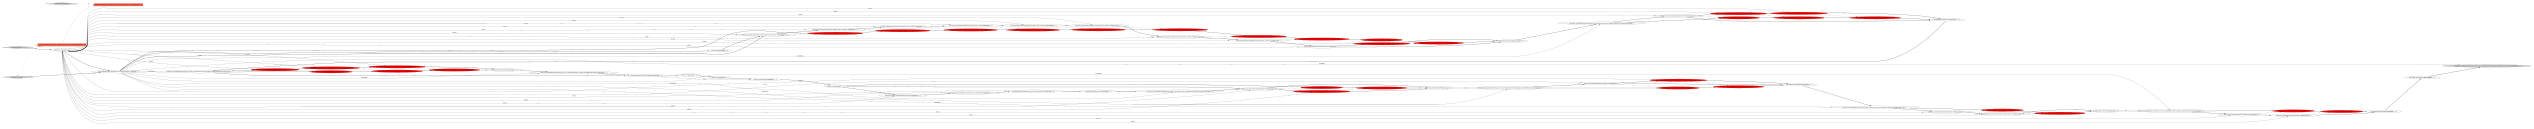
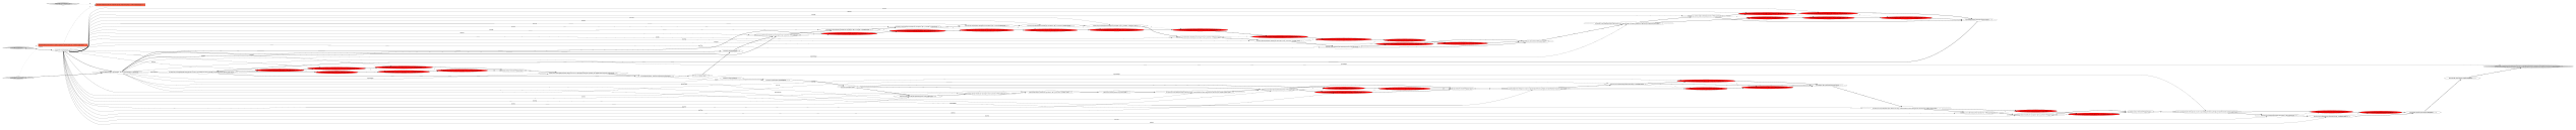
  digraph {
    fontname="Roboto Condensed"
    rankdir=LR
    node [fillcolor=white fontname="Roboto Condensed" shape=ellipse style=filled]
    edge [fontname="Roboto Condensed" style=bold]
    n1 [label="testHarness.restore(snapshot,10L)@@@23@@@['1', '1', '1']"]
    n2 [label="testHarness.open()@@@24@@@['1', '1', '1']"]
    n3 [label="testHarness.processWatermark(new Watermark(initialTime + 3999))@@@30@@@['1', '0', '1']"]
    n4 [label="testHarness.processWatermark(new Watermark(initialTime + 2999))@@@25@@@['0', '0', '1']"]
    n5 [fillcolor=red label="testHarness.processWatermark(new Watermark(3999))@@@31@@@['0', '1', '0']"]
    n6 [label="TestHarnessUtil.assertOutputEqualsSorted(\"Output was not correct.\",expectedOutput,testHarness.getOutput(),new Tuple2ResultSortComparator())@@@32@@@['1', '1', '1']"]
    n7 [fillcolor=red label="testHarness.processWatermark(new Watermark(4999))@@@35@@@['0', '1', '0']"]
    n8 [label="testHarness.processWatermark(new Watermark(initialTime + 4999))@@@33@@@['1', '0', '1']"]
    n9 [fillcolor=red label="expectedOutput.add(new StreamRecord<>(new Tuple2<>(\"key2\",2),4999))@@@36@@@['0', '1', '0']"]
    n10 [fillcolor=red label="expectedOutput.add(new StreamRecord<>(new Tuple2<>(\"key2\",2),initialTime + 4999))@@@37@@@['1', '0', '0']"]
    n11 [label="expectedOutput.add(new Watermark(4999))@@@34@@@['1', '1', '1']"]
    n12 [fillcolor=red label="expectedOutput.add(new StreamRecord<>(new Tuple2<>(\"key2\",3),initialTime + 1999))@@@19@@@['1', '0', '0']"]
    n13 [fillcolor=red label="expectedOutput.add(new StreamRecord<>(new Tuple2<>(\"key2\",3),1999))@@@18@@@['0', '1', '0']"]
    n14 [label="expectedOutput.add(new Watermark(1999))@@@18@@@['1', '1', '1']"]
    n15 [label="TestHarnessUtil.assertOutputEqualsSorted(\"Output was not correct.\",expectedOutput,testHarness.getOutput(),new Tuple2ResultSortComparator())@@@19@@@['1', '1', '1']"]
    n16 [label="expectedOutput.add(new Watermark(7999))@@@43@@@['1', '1', '1']"]
    n17 [fillcolor=lightgray label="TestHarnessUtil.assertOutputEqualsSorted(\"Output was not correct.\",expectedOutput,testHarness.getOutput(),new Tuple2ResultSortComparator())@@@44@@@['1', '1', '1']"]
    n18 [label="TestHarnessUtil.assertOutputEqualsSorted(\"Output was not correct.\",expectedOutput,testHarness.getOutput(),new Tuple2ResultSortComparator())@@@25@@@['1', '1', '0']"]
    n19 [label="StreamTaskState snapshot = testHarness.snapshot(0L,0L)@@@20@@@['1', '1', '1']"]
    n20 [label="testHarness.close()@@@21@@@['1', '1', '1']"]
    n21 [fillcolor=red label="expectedOutput.add(new StreamRecord<>(new Tuple2<>(\"key2\",2),5999))@@@40@@@['0', '1', '0']"]
    n22 [label="expectedOutput.add(new Watermark(5999))@@@38@@@['1', '1', '1']"]
    n23 [label="TestHarnessUtil.assertOutputEqualsSorted(\"Output was not correct.\",expectedOutput,testHarness.getOutput(),new Tuple2ResultSortComparator())@@@39@@@['1', '1', '1']"]
    n24 [label="testHarness.processWatermark(new Watermark(initialTime + 6999))@@@40@@@['1', '0', '1']"]
    n25 [fillcolor=red label="testHarness.processWatermark(new Watermark(6999))@@@43@@@['0', '1', '0']"]
    n26 [label="testHarness.processWatermark(new Watermark(initialTime + 7999))@@@41@@@['1', '0', '1']"]
    n27 [fillcolor=red label="testHarness.processWatermark(new Watermark(7999))@@@44@@@['0', '1', '0']"]
    n28 [fillcolor=lightgray label="testSlidingEventTimeWindows['0', '1', '0']" shape=diamond]
    n29 [label="ConcurrentLinkedQueue<Object> expectedOutput = new ConcurrentLinkedQueue<>()@@@4@@@['1', '1', '1']"]
    n30 [fillcolor=tomato label="OneInputStreamOperatorTestHarness<Tuple2<String,Integer>,Tuple2<String,Integer>> testHarness@@@2@@@['1', '1', '0']" shape=box]
    n31 [fillcolor=red label="testHarness.processElement(new StreamRecord<>(new Tuple2<>(\"key2\",1),3999))@@@4@@@['0', '1', '0']"]
    n32 [label="TestHarnessUtil.assertOutputEqualsSorted(\"Output was not correct.\",expectedOutput,testHarness.getOutput(),new Tuple2ResultSortComparator())@@@16@@@['1', '1', '1']"]
    n33 [label="testHarness.processElement(new StreamRecord<>(new Tuple2<>(\"key2\",1),initialTime + 3999))@@@6@@@['1', '0', '1']"]
    n34 [label="TestHarnessUtil.assertOutputEqualsSorted(\"Output was not correct.\",expectedOutput,testHarness.getOutput(),new Tuple2ResultSortComparator())@@@29@@@['0', '0', '1']"]
    n35 [label="testHarness.open()@@@5@@@['0', '0', '1']"]
    n36 [label="TestHarnessUtil.assertOutputEqualsSorted(\"Output was not correct.\",expectedOutput,testHarness.getOutput(),new Tuple2ResultSortComparator())@@@35@@@['1', '1', '1']"]
    n37 [fillcolor=tomato label="OneInputStreamOperatorTestHarness<Tuple2<String,Integer>,Tuple2<String,Integer>> testHarness@@@2@@@['0', '0', '1']" shape=box]
    n38 [label="expectedOutput.add(new Watermark(6999))@@@42@@@['1', '1', '1']"]
    n39 [fillcolor=red label="testHarness.processElement(new StreamRecord<>(new Tuple2<>(\"key2\",1),3000))@@@5@@@['0', '1', '0']"]
    n40 [fillcolor=red label="testHarness.processElement(new StreamRecord<>(new Tuple2<>(\"key1\",1),20))@@@6@@@['0', '1', '0']"]
    n41 [label="expectedOutput.add(new Watermark(3999))@@@31@@@['1', '1', '1']"]
    n42 [fillcolor=red label="expectedOutput.add(new StreamRecord<>(new Tuple2<>(\"key2\",5),initialTime + 3999))@@@33@@@['1', '0', '0']"]
    n43 [label="expectedOutput.add(new StreamRecord<>(new Tuple2<>(\"key1\",3),initialTime + 2999))@@@26@@@['0', '0', '1']"]
    n44 [fillcolor=red label="expectedOutput.add(new StreamRecord<>(new Tuple2<>(\"key2\",5),3999))@@@32@@@['0', '1', '0']"]
    n45 [fillcolor=red label="testHarness.processElement(new StreamRecord<>(new Tuple2<>(\"key1\",1),0))@@@7@@@['0', '1', '0']"]
    n46 [label="testHarness.processElement(new StreamRecord<>(new Tuple2<>(\"key1\",1),initialTime))@@@9@@@['1', '0', '1']"]
    n47 [label="testHarness.processElement(new StreamRecord<>(new Tuple2<>(\"key1\",1),initialTime + 999))@@@10@@@['1', '0', '1']"]
    n48 [label="testHarness.processElement(new StreamRecord<>(new Tuple2<>(\"key2\",1),initialTime + 1998))@@@11@@@['1', '0', '1']"]
    n49 [fillcolor=red label="testHarness.processElement(new StreamRecord<>(new Tuple2<>(\"key1\",1),999))@@@8@@@['0', '1', '0']"]
    n50 [fillcolor=red label="testHarness.processElement(new StreamRecord<>(new Tuple2<>(\"key2\",1),1998))@@@9@@@['0', '1', '0']"]
    n51 [label="testHarness.processElement(new StreamRecord<>(new Tuple2<>(\"key2\",1),initialTime + 1999))@@@12@@@['1', '0', '1']"]
    n52 [label="testHarness.processElement(new StreamRecord<>(new Tuple2<>(\"key2\",1),initialTime + 1000))@@@13@@@['1', '0', '1']"]
    n53 [label="testHarness.processWatermark(new Watermark(initialTime + 999))@@@14@@@['1', '0', '1']"]
    n54 [fillcolor=red label="testHarness.processElement(new StreamRecord<>(new Tuple2<>(\"key2\",1),1000))@@@11@@@['0', '1', '0']"]
    n55 [label="expectedOutput.add(new Watermark(999))@@@15@@@['1', '1', '1']"]
    n56 [fillcolor=red label="testHarness.processWatermark(new Watermark(999))@@@12@@@['0', '1', '0']"]
    n57 [fillcolor=red label="expectedOutput.add(new StreamRecord<>(new Tuple2<>(\"key1\",3),initialTime + 999))@@@14@@@['1', '0', '0']"]
    n58 [fillcolor=red label="testHarness.processElement(new StreamRecord<>(new Tuple2<>(\"key2\",1),1999))@@@10@@@['0', '1', '0']"]
    n59 [label="testHarness.processWatermark(new Watermark(initialTime + 1999))@@@17@@@['1', '0', '1']"]
    n60 [fillcolor=red label="testHarness.processWatermark(new Watermark(1999))@@@16@@@['0', '1', '0']"]
    n61 [label="testHarness.processWatermark(new Watermark(initialTime + 5999))@@@36@@@['1', '0', '1']"]
    n62 [label="expectedOutput.add(new StreamRecord<>(new Tuple2<>(\"key2\",2),initialTime + 5999))@@@37@@@['1', '0', '1']"]
    n63 [fillcolor=red label="testHarness.processWatermark(new Watermark(5999))@@@39@@@['0', '1', '0']"]
    n64 [label="testHarness.processElement(new StreamRecord<>(new Tuple2<>(\"key2\",1),initialTime + 3000))@@@7@@@['1', '0', '1']"]
    n65 [label="testHarness.processElement(new StreamRecord<>(new Tuple2<>(\"key1\",1),initialTime + 20))@@@8@@@['1', '0', '1']"]
    n66 [fillcolor=red label="testHarness.processWatermark(new Watermark(2999))@@@21@@@['0', '1', '0']"]
    n67 [fillcolor=red label="testHarness.processWatermark(new Watermark(initialTime + 2999))@@@22@@@['1', '0', '0']"]
    n68 [fillcolor=red label="expectedOutput.add(new StreamRecord<>(new Tuple2<>(\"key1\",3),999))@@@13@@@['0', '1', '0']"]
    n69 [label="expectedOutput.add(new StreamRecord<>(new Tuple2<>(\"key2\",3),initialTime + 2999))@@@27@@@['0', '0', '1']"]
    n70 [label="expectedOutput.add(new Watermark(2999))@@@28@@@['0', '0', '1']"]
    n71 [label="testHarness.setup()@@@22@@@['1', '1', '1']"]
    n72 [fillcolor=red label="expectedOutput.add(new StreamRecord<>(new Tuple2<>(\"key1\",3),initialTime + 1999))@@@18@@@['1', '0', '0']"]
    n73 [fillcolor=red label="expectedOutput.add(new StreamRecord<>(new Tuple2<>(\"key1\",3),1999))@@@17@@@['0', '1', '0']"]
    n74 [fillcolor=red label="expectedOutput.add(new StreamRecord<>(new Tuple2<>(\"key2\",3),initialTime + 2999))@@@24@@@['1', '0', '0']"]
    n75 [label="expectedOutput.add(new Watermark(2999))@@@24@@@['1', '1', '0']"]
    n76 [fillcolor=red label="expectedOutput.add(new StreamRecord<>(new Tuple2<>(\"key2\",3),2999))@@@23@@@['0', '1', '0']"]
    n77 [fillcolor=lightgray label="testTumblingEventTimeWindows['0', '0', '1']" shape=diamond]
    n78 [label="long initialTime = 0L@@@3@@@['1', '0', '1']"]
    n79 [fillcolor=red label="expectedOutput.add(new StreamRecord<>(new Tuple2<>(\"key1\",3),initialTime + 2999))@@@23@@@['1', '0', '0']"]
    n80 [fillcolor=red label="expectedOutput.add(new StreamRecord<>(new Tuple2<>(\"key1\",3),2999))@@@22@@@['0', '1', '0']"]
    n81 [fillcolor=lightgray label="testSlidingEventTimeWindows['1', '0', '0']" shape=diamond]
    n1 -> n2
    n2 -> n3
    n2 -> n4
    n2 -> n5
    n3 -> n5 [label=0 style=dashed]
    n3 -> n41
    n3 -> n42
    n4 -> n43
    n5 -> n44
    n6 -> n7
    n6 -> n8
    n7 -> n9
    n8 -> n7 [label=0 style=dashed]
    n8 -> n10
    n8 -> n11
    n9 -> n11
    n10 -> n9 [label=0 style=dashed]
    n10 -> n11
    n11 -> n36
    n12 -> n13 [label=0 style=dashed]
    n12 -> n14
    n13 -> n14
    n14 -> n15
    n15 -> n19
    n15 -> n66
    n15 -> n67
    n16 -> n17
    n18 -> n19
    n19 -> n1 [label=snapshot style=solid]
    n19 -> n20
-   n20 -> n71
+   n20 -> n35
    n21 -> n22
    n22 -> n23
    n23 -> n24
    n23 -> n25
    n24 -> n25 [label=0 style=dashed]
    n24 -> n26
    n25 -> n27
    n26 -> n27 [label=0 style=dashed]
    n26 -> n38
    n27 -> n38
    n28 -> n29
    n28 -> n30 [label=true style=dotted]
    n29 -> n6 [label=expectedOutput style=solid]
    n29 -> n15 [label=expectedOutput style=solid]
    n29 -> n17 [label=expectedOutput style=solid]
    n29 -> n18 [label=expectedOutput style=solid]
    n29 -> n23 [label=expectedOutput style=solid]
    n29 -> n31
    n29 -> n32 [label=expectedOutput style=solid]
    n29 -> n33
    n29 -> n34 [label=expectedOutput style=solid]
    n29 -> n35
    n29 -> n36 [label=expectedOutput style=solid]
    n30 -> n37 [label=0 style=dashed]
    n31 -> n39
    n32 -> n59
    n32 -> n60
    n33 -> n31 [label=0 style=dashed]
    n33 -> n64
    n34 -> n3
    n35 -> n33
    n36 -> n61
    n36 -> n63
    n38 -> n16
    n39 -> n40
    n40 -> n45
    n41 -> n6
    n42 -> n41
    n42 -> n44 [label=0 style=dashed]
    n43 -> n69
    n44 -> n41
    n45 -> n49
    n46 -> n45 [label=0 style=dashed]
    n46 -> n47
    n47 -> n48
    n47 -> n49 [label=0 style=dashed]
    n48 -> n50 [label=0 style=dashed]
    n48 -> n51
    n49 -> n50
    n50 -> n58
    n51 -> n52
    n51 -> n58 [label=0 style=dashed]
    n52 -> n53
    n52 -> n54 [label=0 style=dashed]
    n53 -> n55
    n53 -> n56 [label=0 style=dashed]
    n53 -> n57
    n54 -> n56
    n55 -> n32
    n56 -> n68
    n57 -> n55
    n57 -> n68 [label=0 style=dashed]
    n58 -> n54
    n59 -> n14
    n59 -> n60 [label=0 style=dashed]
    n59 -> n72
    n60 -> n73
    n61 -> n62
    n61 -> n63 [label=0 style=dashed]
    n62 -> n21 [label=0 style=dashed]
    n62 -> n22
    n63 -> n21
    n64 -> n39 [label=0 style=dashed]
    n64 -> n65
    n65 -> n40 [label=0 style=dashed]
    n65 -> n46
    n66 -> n80
    n67 -> n66 [label=0 style=dashed]
    n67 -> n79
    n68 -> n55
    n69 -> n70
    n70 -> n34
    n71 -> n1
    n72 -> n12
    n72 -> n73 [label=0 style=dashed]
    n73 -> n13
    n74 -> n75
    n74 -> n76 [label=0 style=dashed]
    n75 -> n18
    n76 -> n75
    n77 -> n37 [label=true style=dotted]
    n78 -> n3 [label=initialTime style=solid]
    n78 -> n4 [label=initialTime style=solid]
    n78 -> n8 [label=initialTime style=solid]
    n78 -> n10 [label=initialTime style=solid]
    n78 -> n12 [label=initialTime style=solid]
    n78 -> n24 [label=initialTime style=solid]
    n78 -> n26 [label=initialTime style=solid]
    n78 -> n29
    n78 -> n33 [label=initialTime style=solid]
    n78 -> n42 [label=initialTime style=solid]
    n78 -> n43 [label=initialTime style=solid]
    n78 -> n46 [label=initialTime style=solid]
    n78 -> n47 [label=initialTime style=solid]
    n78 -> n48 [label=initialTime style=solid]
    n78 -> n51 [label=initialTime style=solid]
    n78 -> n52 [label=initialTime style=solid]
    n78 -> n53 [label=initialTime style=solid]
    n78 -> n57 [label=initialTime style=solid]
    n78 -> n59 [label=initialTime style=solid]
    n78 -> n61 [label=initialTime style=solid]
    n78 -> n62 [label=initialTime style=solid]
    n78 -> n64 [label=initialTime style=solid]
    n78 -> n65 [label=initialTime style=solid]
    n78 -> n67 [label=initialTime style=solid]
    n78 -> n69 [label=initialTime style=solid]
    n78 -> n72 [label=initialTime style=solid]
    n78 -> n74 [label=initialTime style=solid]
    n78 -> n79 [label=initialTime style=solid]
    n79 -> n74
    n79 -> n80 [label=0 style=dashed]
    n80 -> n76
    n81 -> n30 [label=true style=dotted]
    n81 -> n78
  }
